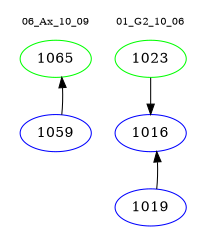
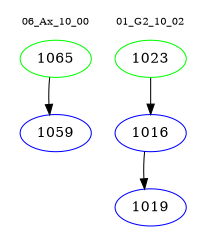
  digraph {
    fontname="DejaVu Serif"
    node [color=blue fontname="DejaVu Serif"]
    edge [color=black fontname="DejaVu Serif"]
    n1 [color=green label=1065]
    n2 [label=1059]
    n3 [color=green label=1023]
    n4 [label=1016]
    n5 [label=1019]
    subgraph cluster_1 {
      color=white
      fontsize=10
-     label="06_Ax_10_09"
+     label="06_Ax_10_00"
      n1
      n2
    }
    subgraph cluster_2 {
      color=white
      fontsize=10
-     label="01_G2_10_06"
+     label="01_G2_10_02"
      n3
      n4
      n5
    }
-   n2 -> n1
+   n1 -> n2
    n3 -> n4
-   n5 -> n4
+   n4 -> n5
  }
